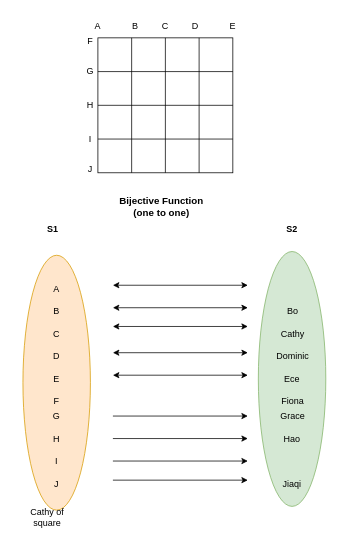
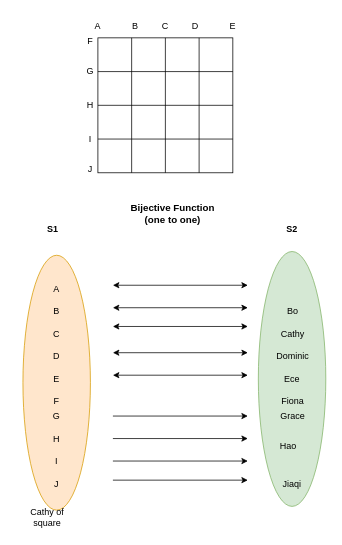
  <mxCell id="0" />
  <mxCell id="1" parent="0" />
  <mxCell id="2" value="" style="whiteSpace=wrap;html=1;aspect=fixed;" parent="1" vertex="1"><mxGeometry x="130" y="50" width="180" height="180" as="geometry" /></mxCell>
  <mxCell id="3" value="" style="endArrow=none;html=1;rounded=0;entryX=0.75;entryY=0;entryDx=0;entryDy=0;exitX=0.75;exitY=1;exitDx=0;exitDy=0;" parent="1" source="2" target="2" edge="1"><mxGeometry width="50" height="50" relative="1" as="geometry"><mxPoint x="250" y="110" as="sourcePoint" /><mxPoint x="300" y="60" as="targetPoint" /></mxGeometry></mxCell>
  <mxCell id="4" value="" style="endArrow=none;html=1;rounded=0;entryX=0.5;entryY=0;entryDx=0;entryDy=0;exitX=0.5;exitY=1;exitDx=0;exitDy=0;" parent="1" source="2" target="2" edge="1"><mxGeometry width="50" height="50" relative="1" as="geometry"><mxPoint x="250" y="110" as="sourcePoint" /><mxPoint x="300" y="60" as="targetPoint" /></mxGeometry></mxCell>
  <mxCell id="5" value="" style="endArrow=none;html=1;rounded=0;entryX=0.25;entryY=0;entryDx=0;entryDy=0;exitX=0.25;exitY=1;exitDx=0;exitDy=0;" parent="1" source="2" target="2" edge="1"><mxGeometry width="50" height="50" relative="1" as="geometry"><mxPoint x="250" y="110" as="sourcePoint" /><mxPoint x="300" y="60" as="targetPoint" /></mxGeometry></mxCell>
  <mxCell id="6" value="" style="endArrow=none;html=1;rounded=0;exitX=0;exitY=0.25;exitDx=0;exitDy=0;entryX=1;entryY=0.25;entryDx=0;entryDy=0;" parent="1" source="2" target="2" edge="1"><mxGeometry width="50" height="50" relative="1" as="geometry"><mxPoint x="250" y="110" as="sourcePoint" /><mxPoint x="300" y="60" as="targetPoint" /></mxGeometry></mxCell>
  <mxCell id="7" value="" style="endArrow=none;html=1;rounded=0;exitX=0;exitY=0.5;exitDx=0;exitDy=0;entryX=1;entryY=0.5;entryDx=0;entryDy=0;" parent="1" source="2" target="2" edge="1"><mxGeometry width="50" height="50" relative="1" as="geometry"><mxPoint x="250" y="110" as="sourcePoint" /><mxPoint x="300" y="60" as="targetPoint" /></mxGeometry></mxCell>
  <mxCell id="8" value="" style="endArrow=none;html=1;rounded=0;exitX=0;exitY=0.75;exitDx=0;exitDy=0;entryX=1;entryY=0.75;entryDx=0;entryDy=0;" parent="1" source="2" target="2" edge="1"><mxGeometry width="50" height="50" relative="1" as="geometry"><mxPoint x="250" y="110" as="sourcePoint" /><mxPoint x="300" y="60" as="targetPoint" /></mxGeometry></mxCell>
  <mxCell id="9" value="A" style="text;html=1;strokeColor=none;fillColor=none;align=center;verticalAlign=middle;whiteSpace=wrap;rounded=0;" parent="1" vertex="1"><mxGeometry x="100" y="20" width="60" height="30" as="geometry" /></mxCell>
  <mxCell id="10" value="B" style="text;html=1;strokeColor=none;fillColor=none;align=center;verticalAlign=middle;whiteSpace=wrap;rounded=0;" parent="1" vertex="1"><mxGeometry x="150" y="20" width="60" height="30" as="geometry" /></mxCell>
  <mxCell id="11" value="C" style="text;html=1;strokeColor=none;fillColor=none;align=center;verticalAlign=middle;whiteSpace=wrap;rounded=0;" parent="1" vertex="1"><mxGeometry x="190" y="20" width="60" height="30" as="geometry" /></mxCell>
  <mxCell id="12" value="D" style="text;html=1;strokeColor=none;fillColor=none;align=center;verticalAlign=middle;whiteSpace=wrap;rounded=0;" parent="1" vertex="1"><mxGeometry x="230" y="20" width="60" height="30" as="geometry" /></mxCell>
  <mxCell id="13" value="E" style="text;html=1;strokeColor=none;fillColor=none;align=center;verticalAlign=middle;whiteSpace=wrap;rounded=0;" parent="1" vertex="1"><mxGeometry x="280" y="20" width="60" height="30" as="geometry" /></mxCell>
  <mxCell id="14" value="F" style="text;html=1;strokeColor=none;fillColor=none;align=center;verticalAlign=middle;whiteSpace=wrap;rounded=0;" parent="1" vertex="1"><mxGeometry x="90" y="40" width="60" height="30" as="geometry" /></mxCell>
  <mxCell id="15" value="G" style="text;html=1;strokeColor=none;fillColor=none;align=center;verticalAlign=middle;whiteSpace=wrap;rounded=0;" parent="1" vertex="1"><mxGeometry x="90" y="80" width="60" height="30" as="geometry" /></mxCell>
  <mxCell id="16" value="H" style="text;html=1;strokeColor=none;fillColor=none;align=center;verticalAlign=middle;whiteSpace=wrap;rounded=0;" parent="1" vertex="1"><mxGeometry x="90" y="125" width="60" height="30" as="geometry" /></mxCell>
  <mxCell id="17" value="I" style="text;html=1;strokeColor=none;fillColor=none;align=center;verticalAlign=middle;whiteSpace=wrap;rounded=0;" parent="1" vertex="1"><mxGeometry x="90" y="170" width="60" height="30" as="geometry" /></mxCell>
  <mxCell id="18" value="J" style="text;html=1;strokeColor=none;fillColor=none;align=center;verticalAlign=middle;whiteSpace=wrap;rounded=0;" parent="1" vertex="1"><mxGeometry x="90" y="210" width="60" height="30" as="geometry" /></mxCell>
  <mxCell id="19" value="" style="ellipse;whiteSpace=wrap;html=1;fillColor=#ffe6cc;strokeColor=#d79b00;" parent="1" vertex="1"><mxGeometry x="30" y="340" width="90" height="340" as="geometry" /></mxCell>
  <mxCell id="20" value="A" style="text;html=1;strokeColor=none;fillColor=none;align=center;verticalAlign=middle;whiteSpace=wrap;rounded=0;" parent="1" vertex="1"><mxGeometry x="45" y="370" width="60" height="30" as="geometry" /></mxCell>
  <mxCell id="21" value="B" style="text;html=1;strokeColor=none;fillColor=none;align=center;verticalAlign=middle;whiteSpace=wrap;rounded=0;" parent="1" vertex="1"><mxGeometry x="45" y="400" width="60" height="30" as="geometry" /></mxCell>
  <mxCell id="22" value="C" style="text;html=1;strokeColor=none;fillColor=none;align=center;verticalAlign=middle;whiteSpace=wrap;rounded=0;" parent="1" vertex="1"><mxGeometry x="45" y="430" width="60" height="30" as="geometry" /></mxCell>
  <mxCell id="23" value="D" style="text;html=1;strokeColor=none;fillColor=none;align=center;verticalAlign=middle;whiteSpace=wrap;rounded=0;" parent="1" vertex="1"><mxGeometry x="45" y="460" width="60" height="30" as="geometry" /></mxCell>
  <mxCell id="24" value="E" style="text;html=1;strokeColor=none;fillColor=none;align=center;verticalAlign=middle;whiteSpace=wrap;rounded=0;" parent="1" vertex="1"><mxGeometry x="45" y="490" width="60" height="30" as="geometry" /></mxCell>
  <mxCell id="25" value="F" style="text;html=1;strokeColor=none;fillColor=none;align=center;verticalAlign=middle;whiteSpace=wrap;rounded=0;" parent="1" vertex="1"><mxGeometry x="45" y="520" width="60" height="30" as="geometry" /></mxCell>
  <mxCell id="26" value="H" style="text;html=1;strokeColor=none;fillColor=none;align=center;verticalAlign=middle;whiteSpace=wrap;rounded=0;" parent="1" vertex="1"><mxGeometry x="45" y="570" width="60" height="30" as="geometry" /></mxCell>
  <mxCell id="27" value="I" style="text;html=1;strokeColor=none;fillColor=none;align=center;verticalAlign=middle;whiteSpace=wrap;rounded=0;" parent="1" vertex="1"><mxGeometry x="45" y="600" width="60" height="30" as="geometry" /></mxCell>
  <mxCell id="28" value="J" style="text;html=1;strokeColor=none;fillColor=none;align=center;verticalAlign=middle;whiteSpace=wrap;rounded=0;" parent="1" vertex="1"><mxGeometry x="45" y="630" width="60" height="30" as="geometry" /></mxCell>
  <mxCell id="29" value="" style="ellipse;whiteSpace=wrap;html=1;fillColor=#d5e8d4;strokeColor=#82b366;" parent="1" vertex="1"><mxGeometry x="344" y="335" width="90" height="340" as="geometry" /></mxCell>
  <mxCell id="30" value="Bo" style="text;html=1;strokeColor=none;fillColor=none;align=center;verticalAlign=middle;whiteSpace=wrap;rounded=0;" parent="1" vertex="1"><mxGeometry x="360" y="400" width="60" height="30" as="geometry" /></mxCell>
  <mxCell id="31" value="Cathy" style="text;html=1;strokeColor=none;fillColor=none;align=center;verticalAlign=middle;whiteSpace=wrap;rounded=0;" parent="1" vertex="1"><mxGeometry x="360" y="430" width="60" height="30" as="geometry" /></mxCell>
  <mxCell id="32" value="Dominic" style="text;html=1;strokeColor=none;fillColor=none;align=center;verticalAlign=middle;whiteSpace=wrap;rounded=0;" parent="1" vertex="1"><mxGeometry x="360" y="460" width="60" height="30" as="geometry" /></mxCell>
  <mxCell id="33" value="Ece" style="text;html=1;strokeColor=none;fillColor=none;align=center;verticalAlign=middle;whiteSpace=wrap;rounded=0;" parent="1" vertex="1"><mxGeometry x="359" y="490" width="60" height="30" as="geometry" /></mxCell>
  <mxCell id="34" value="Fiona" style="text;html=1;strokeColor=none;fillColor=none;align=center;verticalAlign=middle;whiteSpace=wrap;rounded=0;" parent="1" vertex="1"><mxGeometry x="360" y="520" width="60" height="30" as="geometry" /></mxCell>
  <mxCell id="35" value="Grace" style="text;html=1;strokeColor=none;fillColor=none;align=center;verticalAlign=middle;whiteSpace=wrap;rounded=0;" parent="1" vertex="1"><mxGeometry x="360" y="540" width="60" height="30" as="geometry" /></mxCell>
  <mxCell id="36" value="G" style="text;html=1;strokeColor=none;fillColor=none;align=center;verticalAlign=middle;whiteSpace=wrap;rounded=0;" parent="1" vertex="1"><mxGeometry x="45" y="540" width="60" height="30" as="geometry" /></mxCell>
- <mxCell id="37" value="Hao" style="text;html=1;strokeColor=none;fillColor=none;align=center;verticalAlign=middle;whiteSpace=wrap;rounded=0;" parent="1" vertex="1"><mxGeometry x="359" y="570" width="60" height="30" as="geometry" /></mxCell>
+ <mxCell id="37" value="Hao" style="text;html=1;strokeColor=none;fillColor=none;align=center;verticalAlign=middle;whiteSpace=wrap;rounded=0;" parent="1" vertex="1"><mxGeometry x="354" y="580" width="60" height="30" as="geometry" /></mxCell>
  <mxCell id="38" value="Jiaqi" style="text;html=1;strokeColor=none;fillColor=none;align=center;verticalAlign=middle;whiteSpace=wrap;rounded=0;" parent="1" vertex="1"><mxGeometry x="359" y="630" width="60" height="30" as="geometry" /></mxCell>
  <mxCell id="39" value="" style="endArrow=classic;html=1;rounded=0;" parent="1" edge="1"><mxGeometry width="50" height="50" relative="1" as="geometry"><mxPoint x="150" y="640" as="sourcePoint" /><mxPoint x="330" y="640" as="targetPoint" /></mxGeometry></mxCell>
  <mxCell id="40" value="" style="endArrow=classic;html=1;rounded=0;" parent="1" edge="1"><mxGeometry width="50" height="50" relative="1" as="geometry"><mxPoint x="150" y="614.5" as="sourcePoint" /><mxPoint x="330" y="614.5" as="targetPoint" /></mxGeometry></mxCell>
  <mxCell id="41" value="" style="endArrow=classic;html=1;rounded=0;" parent="1" edge="1"><mxGeometry width="50" height="50" relative="1" as="geometry"><mxPoint x="150" y="584.5" as="sourcePoint" /><mxPoint x="330" y="584.5" as="targetPoint" /></mxGeometry></mxCell>
  <mxCell id="42" value="" style="endArrow=classic;html=1;rounded=0;" parent="1" edge="1"><mxGeometry width="50" height="50" relative="1" as="geometry"><mxPoint x="150" y="554.5" as="sourcePoint" /><mxPoint x="330" y="554.5" as="targetPoint" /></mxGeometry></mxCell>
  <mxCell id="43" value="&lt;b&gt;S1&lt;/b&gt;" style="text;html=1;strokeColor=none;fillColor=none;align=center;verticalAlign=middle;whiteSpace=wrap;rounded=0;" parent="1" vertex="1"><mxGeometry x="40" y="290" width="60" height="30" as="geometry" /></mxCell>
  <mxCell id="44" value="&lt;b&gt;S2&lt;/b&gt;" style="text;html=1;strokeColor=none;fillColor=none;align=center;verticalAlign=middle;whiteSpace=wrap;rounded=0;" parent="1" vertex="1"><mxGeometry x="359" y="290" width="60" height="30" as="geometry" /></mxCell>
- <mxCell id="45" value="&lt;b&gt;&lt;font style=&quot;font-size: 13px;&quot;&gt;Bijective Function&lt;br&gt;(one to one)&lt;br&gt;&lt;/font&gt;&lt;/b&gt;" style="text;html=1;strokeColor=none;fillColor=none;align=center;verticalAlign=middle;whiteSpace=wrap;rounded=0;" parent="1" vertex="1"><mxGeometry x="145" y="260" width="140" height="30" as="geometry" /></mxCell>
+ <mxCell id="45" value="&lt;b&gt;&lt;font style=&quot;font-size: 13px;&quot;&gt;Bijective Function&lt;br&gt;(one to one)&lt;br&gt;&lt;/font&gt;&lt;/b&gt;" style="text;html=1;strokeColor=none;fillColor=none;align=center;verticalAlign=middle;whiteSpace=wrap;rounded=0;" parent="1" vertex="1"><mxGeometry x="160" y="270" width="140" height="30" as="geometry" /></mxCell>
  <mxCell id="46" value="Cathy of square" style="text;html=1;strokeColor=none;fillColor=none;align=center;verticalAlign=middle;whiteSpace=wrap;rounded=0;" parent="1" vertex="1"><mxGeometry x="20" y="675" width="85" height="30" as="geometry" /></mxCell>
  <mxCell id="47" value="" style="endArrow=classic;startArrow=classic;html=1;rounded=0;" parent="1" edge="1"><mxGeometry width="50" height="50" relative="1" as="geometry"><mxPoint x="150" y="380" as="sourcePoint" /><mxPoint x="330" y="380" as="targetPoint" /></mxGeometry></mxCell>
  <mxCell id="48" value="" style="endArrow=classic;startArrow=classic;html=1;rounded=0;" parent="1" edge="1"><mxGeometry width="50" height="50" relative="1" as="geometry"><mxPoint x="150" y="410" as="sourcePoint" /><mxPoint x="330" y="410" as="targetPoint" /></mxGeometry></mxCell>
  <mxCell id="49" value="" style="endArrow=classic;startArrow=classic;html=1;rounded=0;" parent="1" edge="1"><mxGeometry width="50" height="50" relative="1" as="geometry"><mxPoint x="150" y="435" as="sourcePoint" /><mxPoint x="330" y="435" as="targetPoint" /></mxGeometry></mxCell>
  <mxCell id="50" value="" style="endArrow=classic;startArrow=classic;html=1;rounded=0;" parent="1" edge="1"><mxGeometry width="50" height="50" relative="1" as="geometry"><mxPoint x="150" y="470" as="sourcePoint" /><mxPoint x="330" y="470" as="targetPoint" /></mxGeometry></mxCell>
  <mxCell id="51" value="" style="endArrow=classic;startArrow=classic;html=1;rounded=0;" parent="1" edge="1"><mxGeometry width="50" height="50" relative="1" as="geometry"><mxPoint x="150" y="500" as="sourcePoint" /><mxPoint x="330" y="500" as="targetPoint" /></mxGeometry></mxCell>
